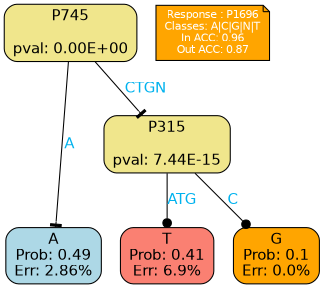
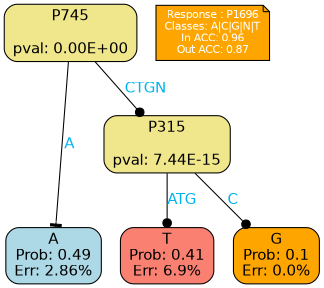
  digraph {
    ranksep=equally
    splines=polylines
    node [color=black fillcolor=orange fontname=helvetica shape=box style="filled, rounded"]
    edge [arrowhead=tee fontcolor=deepskyblue2 fontname=helvetica]
    n1 [fillcolor=lightblue label="A\nProb: 0.49\nErr: 2.86%"]
    n2 [fillcolor=salmon label="T\nProb: 0.41\nErr: 6.9%"]
    n3 [label="G\nProb: 0.1\nErr: 0.0%"]
    n4 [align=left fontcolor=white fontsize=10 label="Response : P1696\nClasses: A|C|G|N|T\nIn ACC: 0.96\nOut ACC: 0.87\n" shape=note style=filled]
    n5 [fillcolor=khaki label="P745\n\npval: 0.00E+00"]
    n6 [fillcolor=khaki label="P315\n\npval: 7.44E-15"]
    subgraph sub_1 {
      rank=same
      n1
      n2
      n3
    }
    subgraph sub_2 {
      rank=same
      n4
      n5
    }
    n5 -> n1 [label=A]
-   n5 -> n6 [label=CTGN]
+   n5 -> n6 [arrowhead=dot label=CTGN]
    n6 -> n2 [arrowhead=dot label=ATG]
    n6 -> n3 [arrowhead=dot label=C]
  }
